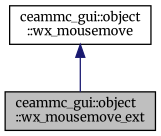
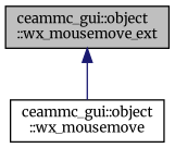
  digraph {
    rankdir=TB
    fontname=Merriweather
    node [color=black fontname=Merriweather fontsize=10 shape=record style=filled]
    n1 [fillcolor=grey75 fontcolor=black height=0.2 label="ceammc_gui::object\l::wx_mousemove_ext" width=0.4]
    n2 [fillcolor=white height=0.2 label="ceammc_gui::object\l::wx_mousemove" width=0.4]
-   n2 -> n1 [color=midnightblue dir=back fontname=Merriweather fontsize=10 labelfontname=Helvetica labelfontsize=10 style=solid]
+   n1 -> n2 [color=midnightblue dir=back fontname=Merriweather fontsize=10 labelfontname=Helvetica labelfontsize=10 style=solid]
  }
